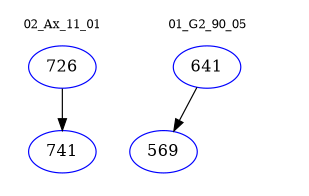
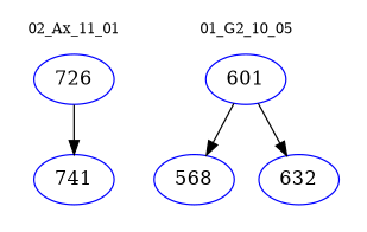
  digraph {
    node [color=blue]
    edge [color=black]
    n1 [label=726]
    n2 [label=741]
-   n3 [label=641]
-   n4 [label=569]
+   n3 [label=601]
+   n4 [label=568]
+   n5 [label=632]
    subgraph cluster_1 {
      color=white
      fontsize=10
      label="02_Ax_11_01"
      n1
      n2
    }
    subgraph cluster_2 {
      color=white
      fontsize=10
-     label="01_G2_90_05"
+     label="01_G2_10_05"
      n3
      n4
+     n5
    }
    n1 -> n2
    n3 -> n4
+   n3 -> n5
  }
